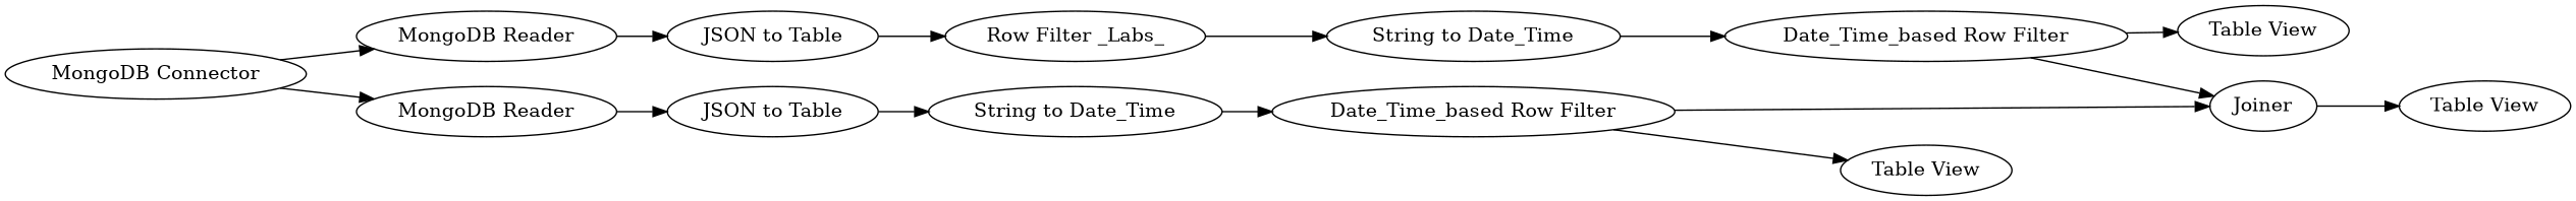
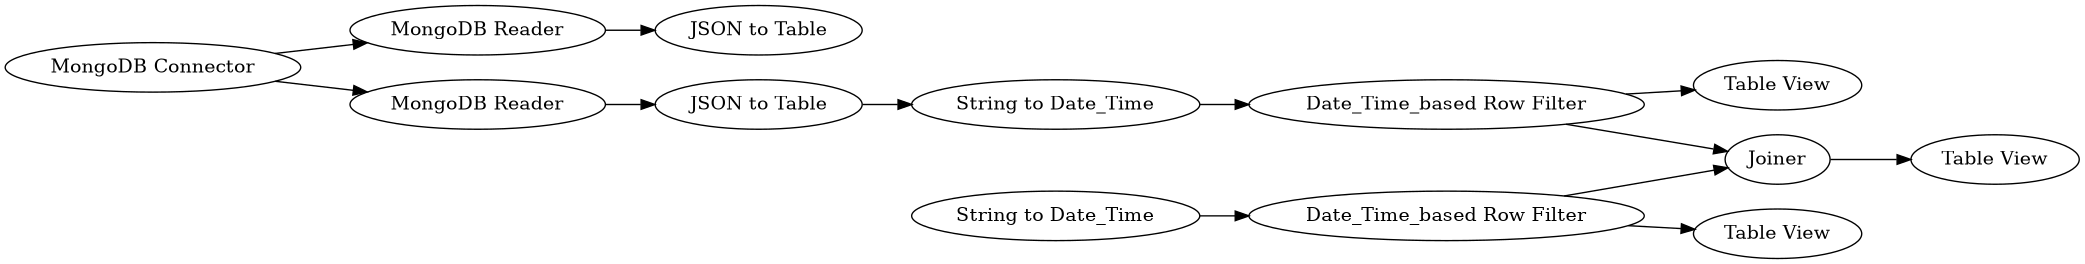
  digraph {
    rankdir=LR
    n1 [label="MongoDB Connector"]
    n2 [label="MongoDB Reader"]
    n3 [label="MongoDB Reader"]
    n4 [label="JSON to Table"]
-   n5 [label="Row Filter _Labs_"]
    n6 [label="String to Date_Time"]
    n7 [label="Date_Time_based Row Filter"]
    n8 [label="JSON to Table"]
    n9 [label=Joiner]
    n10 [label="Table View"]
    n11 [label="String to Date_Time"]
    n12 [label="Date_Time_based Row Filter"]
    n13 [label="Table View"]
    n14 [label="Table View"]
    n1 -> n2
    n1 -> n3
    n2 -> n4
    n3 -> n8
-   n4 -> n5
-   n5 -> n6
    n6 -> n7
    n7 -> n9
    n7 -> n10
    n8 -> n11
    n9 -> n14
    n11 -> n12
    n12 -> n9
    n12 -> n13
  }
